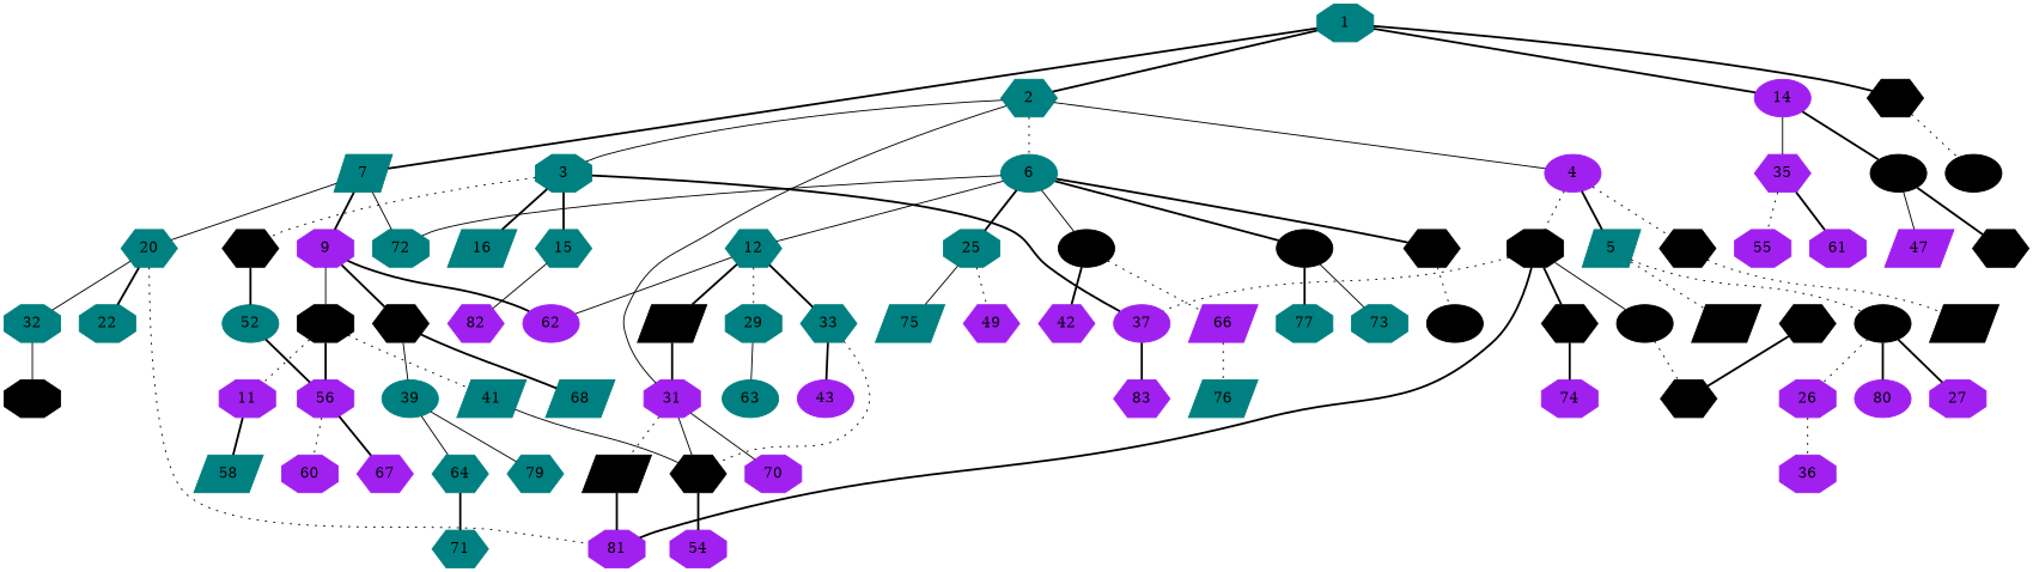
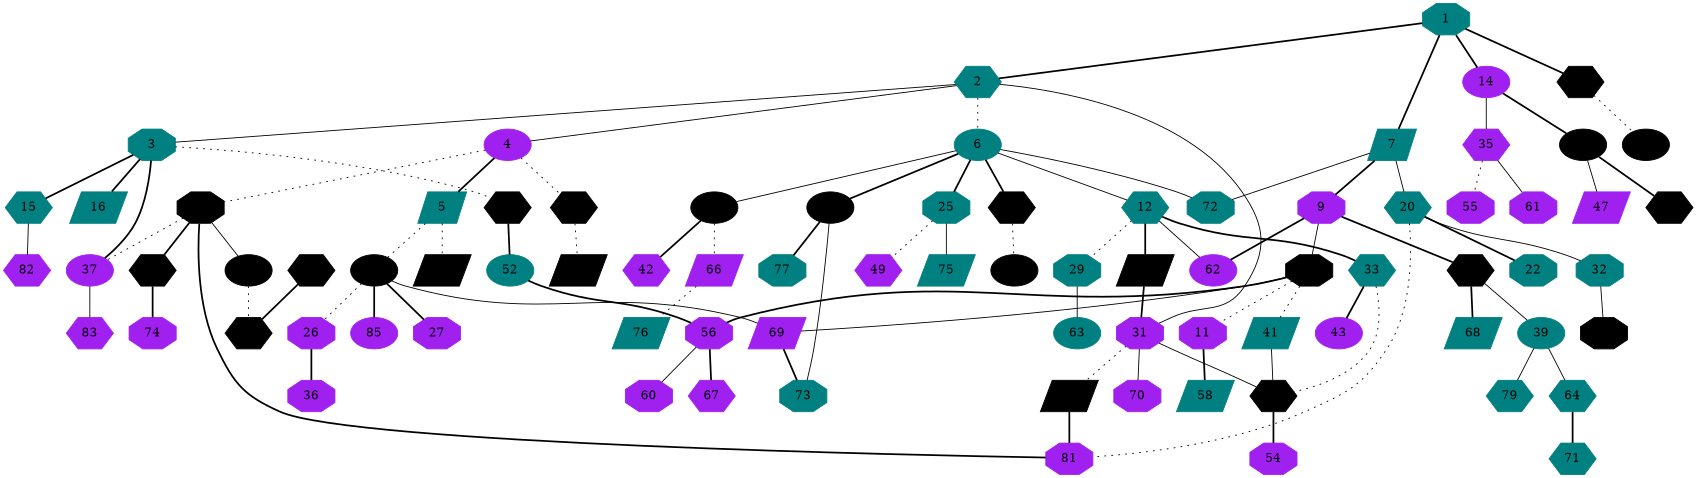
  graph {
    node [color=teal shape=octagon style=filled]
    edge [style=bold]
    1
    2 [shape=hexagon]
    7 [shape=parallelogram]
    14 [color=purple shape=ellipse]
    30 [color=black shape=hexagon]
    3
    4 [color=purple shape=ellipse]
    6 [shape=ellipse]
    31 [color=purple]
    72
    9 [color=purple]
    20 [shape=hexagon]
    35 [color=purple shape=hexagon]
    45 [color=black shape=ellipse]
    46 [color=black shape=ellipse]
    15 [shape=hexagon]
    16 [shape=parallelogram]
    18 [color=black shape=hexagon]
    37 [color=purple shape=ellipse]
    5 [shape=parallelogram]
    17 [color=black shape=hexagon]
    23 [color=black]
    12 [shape=hexagon]
    21 [color=black shape=ellipse]
    25
    34 [color=black shape=ellipse]
    50 [color=black shape=hexagon]
    44 [color=black shape=parallelogram]
    53 [color=black shape=hexagon]
    70 [color=purple]
    82 [color=purple shape=hexagon]
    52 [shape=ellipse]
    83 [color=purple shape=hexagon]
    8 [color=black shape=ellipse]
    24 [color=black shape=parallelogram]
    28 [color=black shape=parallelogram]
    81 [color=purple]
    38 [color=black shape=ellipse]
    59 [color=black shape=hexagon]
    26 [color=purple]
    27 [color=purple]
-   80 [color=purple shape=ellipse]
+   69 [color=purple shape=parallelogram]
+   80 [color=purple shape=ellipse label=85]
    62 [color=purple shape=ellipse]
    13 [color=black shape=parallelogram]
    29
    33 [shape=hexagon]
    42 [color=purple shape=hexagon]
    66 [color=purple shape=parallelogram]
    49 [color=purple shape=hexagon]
    75 [shape=parallelogram]
    73
    77
    51 [color=black shape=ellipse]
    10 [color=black]
    19 [color=black shape=hexagon]
    22
    32
    36 [color=purple]
    11 [color=purple]
    41 [shape=parallelogram]
    56 [color=purple]
    39 [shape=ellipse]
    68 [shape=parallelogram]
    58 [shape=parallelogram]
    60 [color=purple]
    67 [color=purple shape=hexagon]
    63 [shape=ellipse]
    43 [color=purple shape=ellipse]
    55 [color=purple]
    61 [color=purple]
    47 [color=purple shape=parallelogram]
    48 [color=black shape=hexagon]
    64 [shape=hexagon]
    79 [shape=hexagon]
    57 [color=black]
    76 [shape=parallelogram]
    78 [color=black shape=hexagon]
    74 [color=purple]
    54 [color=purple]
    71 [shape=hexagon]
    65 [color=black shape=hexagon]
    1 -- 2
    1 -- 7
    1 -- 14
    1 -- 30
    2 -- 3 [style=solid]
    2 -- 4 [style=solid]
    2 -- 6 [style=dotted]
    2 -- 31 [style=solid]
    7 -- 72 [style=solid]
    7 -- 9
    7 -- 20 [style=solid]
    14 -- 35 [style=solid]
    14 -- 45
    30 -- 46 [style=dotted]
    3 -- 15
    3 -- 16
    3 -- 18 [style=dotted]
    3 -- 37
    4 -- 5
    4 -- 17 [style=dotted]
    4 -- 23 [style=dotted]
    6 -- 72 [style=solid]
    6 -- 12 [style=solid]
    6 -- 21 [style=solid]
    6 -- 25
    6 -- 34
    6 -- 50
    31 -- 44 [style=dotted]
    31 -- 53 [style=solid]
    31 -- 70 [style=solid]
    9 -- 62
    9 -- 10 [style=solid]
    9 -- 19
    20 -- 81 [style=dotted]
    20 -- 22
    20 -- 32 [style=solid]
    35 -- 55 [style=dotted]
-   35 -- 61
+   35 -- 61 [style=solid]
    45 -- 47 [style=solid]
    45 -- 48
    15 -- 82 [style=solid]
    18 -- 52
-   37 -- 83
+   37 -- 83 [style=solid]
    5 -- 8 [style=dotted]
    5 -- 24 [style=dotted]
    17 -- 28 [style=dotted]
    23 -- 37 [style=dotted]
    23 -- 81
    23 -- 38 [style=solid]
    23 -- 59
    12 -- 62 [style=solid]
    12 -- 13
    12 -- 29 [style=dotted]
    12 -- 33
    21 -- 42
    21 -- 66 [style=dotted]
    25 -- 49 [style=dotted]
    25 -- 75 [style=solid]
    34 -- 73 [style=solid]
    34 -- 77
    50 -- 51 [style=dotted]
    44 -- 81
    53 -- 54
    52 -- 56
    8 -- 26 [style=dotted]
    8 -- 27
+   8 -- 69 [style=solid]
    8 -- 80
    38 -- 78 [style=dotted]
    59 -- 74
-   26 -- 36 [style=dotted]
+   26 -- 36
+   69 -- 73
    13 -- 31
    29 -- 63 [style=solid]
    33 -- 53 [style=dotted]
    33 -- 43
    66 -- 76 [style=dotted]
+   10 -- 69 [style=solid]
    10 -- 11 [style=dotted]
    10 -- 41 [style=dotted]
    10 -- 56
    19 -- 39 [style=solid]
    19 -- 68
    32 -- 57 [style=solid]
    11 -- 58
    41 -- 53 [style=solid]
-   56 -- 60 [style=dotted]
+   56 -- 60 [style=solid]
    56 -- 67
    39 -- 64 [style=solid]
    39 -- 79 [style=solid]
    64 -- 71
    65 -- 78
  }
